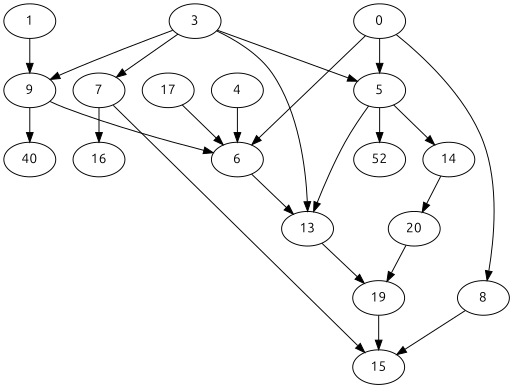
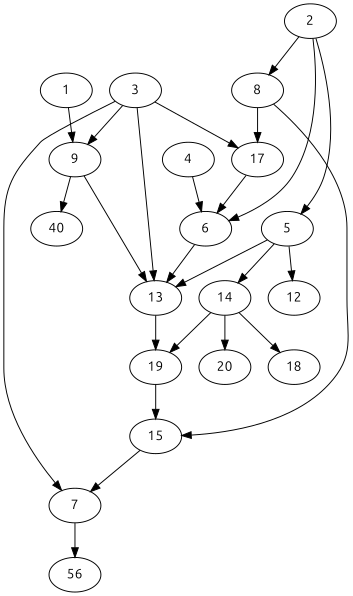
  digraph {
    fontname=Ubuntu
    node [alpha=0.12 fontname=Ubuntu]
    edge [fontname=Ubuntu]
    1 [expect_size=34046976]
    9 [expect_size=43634688]
    13 [alpha=0.09 expect_size=40400896]
    n4 [alpha=0.04 expect_size=48823296 label=40]
    19 [alpha=0.17 expect_size=38240256]
-   2 [alpha=0.11 expect_size=13388800 label=0]
+   2 [alpha=0.11 expect_size=13388800]
    5 [alpha=0.18 expect_size=47070208]
    6 [alpha=0.00 expect_size=41954304]
    8 [alpha=0.13 expect_size=6477824]
-   12 [alpha=0.10 expect_size=13817856 label=52]
+   12 [alpha=0.10 expect_size=13817856]
    14 [alpha=0.10 expect_size=33738752]
    17 [alpha=0.00 expect_size=51890176]
    15 [alpha=0.19 expect_size=8610816]
    20 [alpha=0.13 expect_size=19439616]
+   18 [alpha=0.05 expect_size=7290880]
    3 [alpha=0.17 expect_size=6250496]
    7 [alpha=0.01 expect_size=11079680]
-   16 [alpha=0.16 expect_size=50950144]
+   16 [alpha=0.16 expect_size=50950144 label=56]
    4 [alpha=0.09 expect_size=9037824]
    1 -> 9
-   9 -> 6
+   9 -> 13
    9 -> n4
    13 -> 19
    19 -> 15
    2 -> 5
    2 -> 6
    2 -> 8
    5 -> 13
    5 -> 12
    5 -> 14
    6 -> 13
+   8 -> 17
    8 -> 15
-   20 -> 19
+   14 -> 19
    14 -> 20
+   14 -> 18
    17 -> 6
    3 -> 9
    3 -> 13
-   3 -> 5
+   3 -> 17
    3 -> 7
-   7 -> 15
+   15 -> 7
    7 -> 16
    4 -> 6
  }
